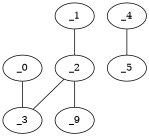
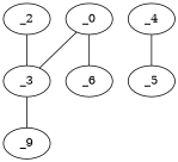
  graph {
    _0 [x=2.24 y=2.75]
    _3 [x=0.73 y=2.73]
+   _6 [x=0.193919 y=2.11694]
    n4 [label=_9 x=1.96737 y=2.79546]
-   _1 [x=2.19701 y=0.792352]
    _2 [x=0.775745 y=0.800739]
    _4 [x=0.686174 y=1.76328]
    _5 [x=1.77514 y=1.76058]
    _0 -- _3
-   _2 -- n4
-   _1 -- _2
+   _0 -- _6
+   _3 -- n4
    _2 -- _3
    _4 -- _5
  }
